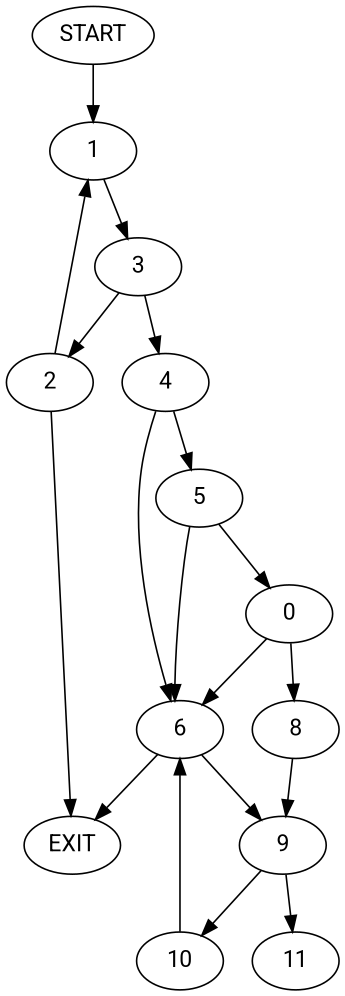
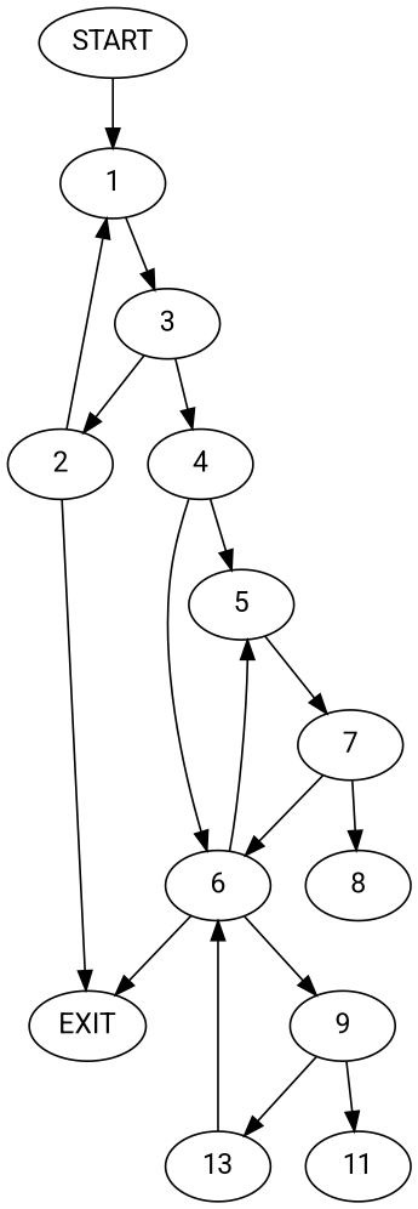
  digraph {
    fontname=Roboto
    node [fontname=Roboto]
    edge [fontname=Roboto]
    n1 [label=START]
    1
    3
    n4 [label=EXIT]
    2
    4
    5
    6
-   7 [label=0]
+   7
    9
    8
-   10
+   10 [label=13]
    11
    n1 -> 1
    1 -> 3
    3 -> 2
    3 -> 4
    2 -> 1
    2 -> n4
    4 -> 5
    4 -> 6
-   5 -> 6
+   6 -> 5
    5 -> 7
    6 -> n4
    6 -> 9
    7 -> 6
    7 -> 8
    9 -> 10
    9 -> 11
-   8 -> 9
    10 -> 6
  }
